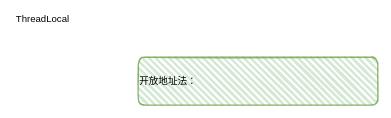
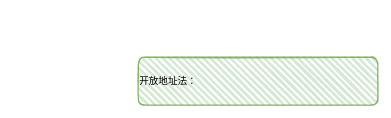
  <mxCell id="0" />
  <mxCell id="1" parent="0" />
- <mxCell id="2" value="&lt;font style=&quot;font-size: 16px&quot;&gt;ThreadLocal&lt;br&gt;&lt;/font&gt;" style="text;html=1;align=center;verticalAlign=middle;resizable=0;points=[];autosize=1;strokeColor=none;fillColor=none;" vertex="1" parent="1"><mxGeometry x="20" y="20" width="100" height="20" as="geometry" /></mxCell>
  <mxCell id="3" value="开放地址法：" style="rounded=1;whiteSpace=wrap;html=1;strokeWidth=2;fillWeight=4;hachureGap=8;hachureAngle=45;fillColor=#d5e8d4;sketch=1;fontSize=16;strokeColor=#82b366;align=left;" vertex="1" parent="1"><mxGeometry x="230" y="95" width="400" height="80" as="geometry" /></mxCell>
